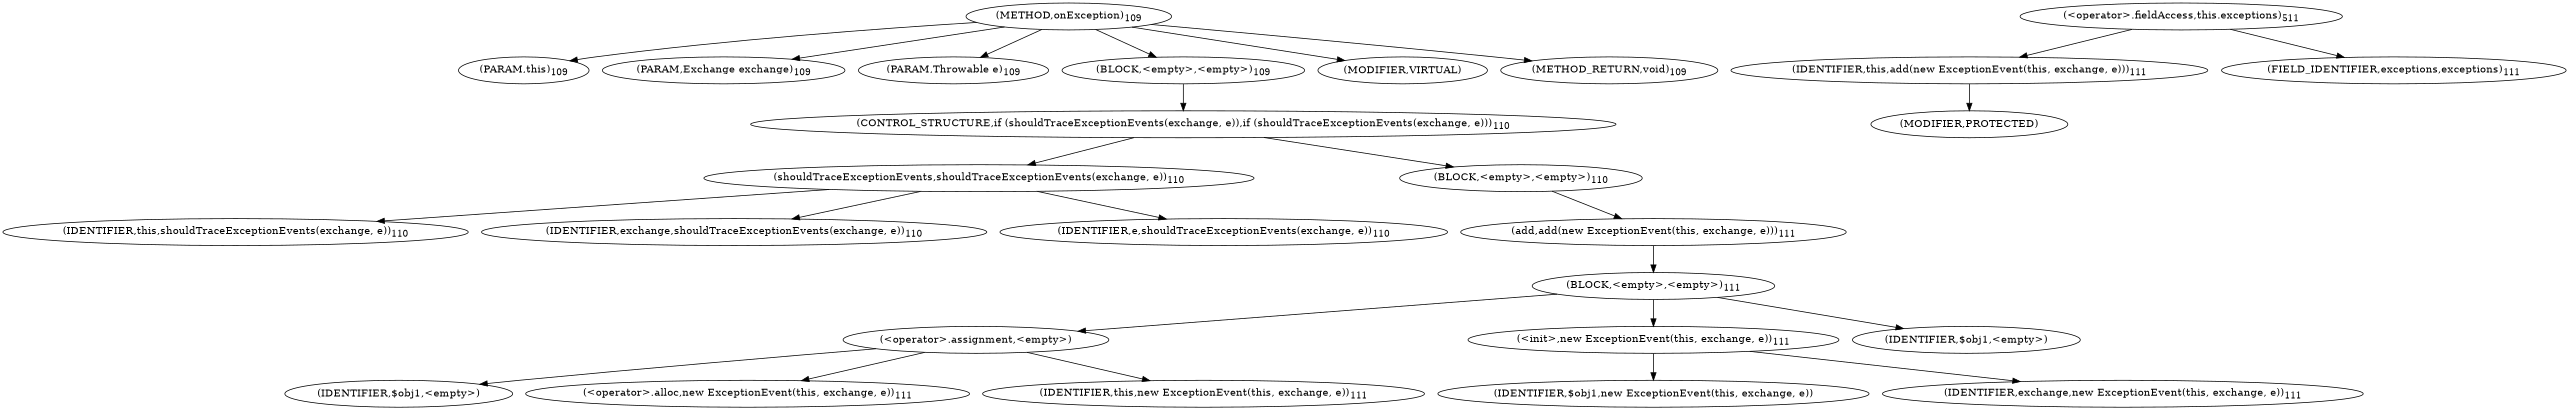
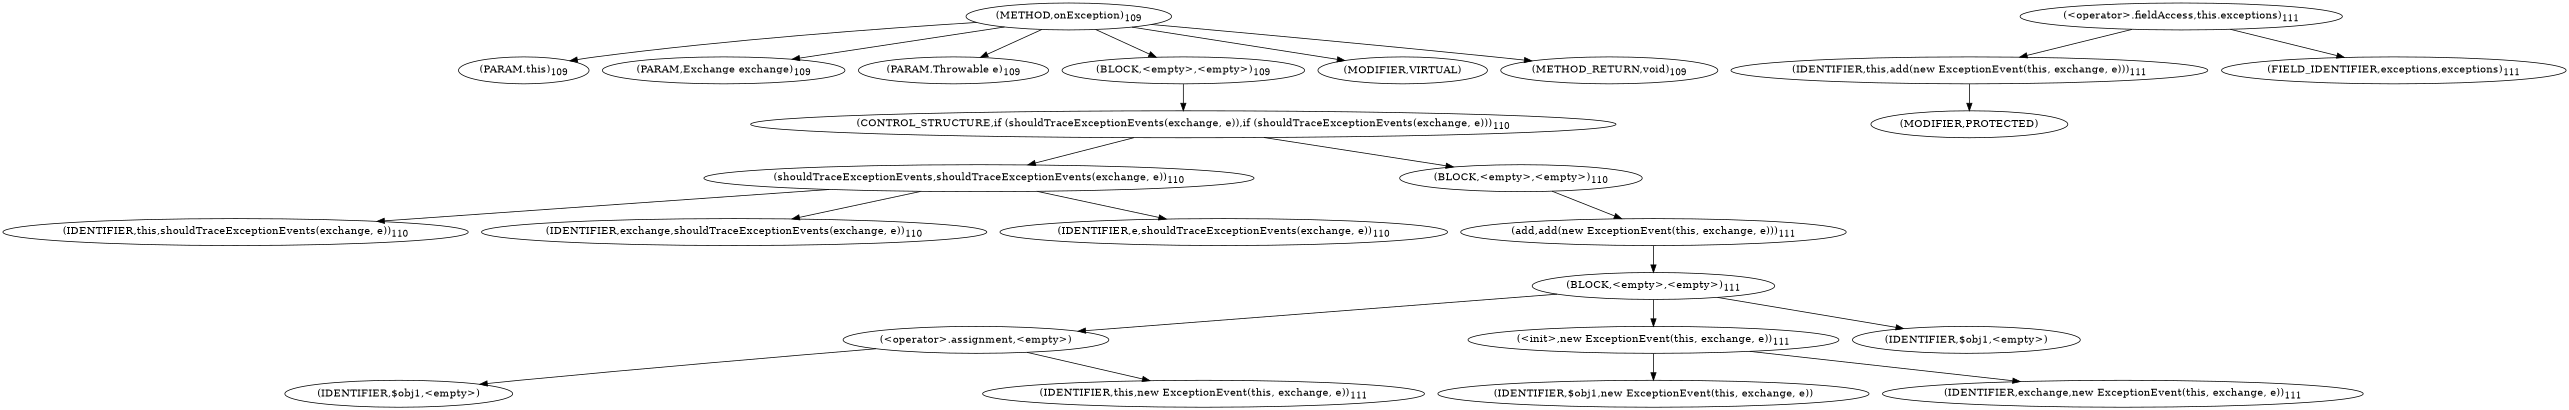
  digraph {
    n1 [label=<(METHOD,onException)<SUB>109</SUB>>]
    n2 [label=<(PARAM,this)<SUB>109</SUB>>]
    n3 [label=<(PARAM,Exchange exchange)<SUB>109</SUB>>]
    n4 [label=<(PARAM,Throwable e)<SUB>109</SUB>>]
    n5 [label=<(BLOCK,&lt;empty&gt;,&lt;empty&gt;)<SUB>109</SUB>>]
    n6 [label=<(MODIFIER,VIRTUAL)>]
    n7 [label=<(METHOD_RETURN,void)<SUB>109</SUB>>]
    n8 [label=<(CONTROL_STRUCTURE,if (shouldTraceExceptionEvents(exchange, e)),if (shouldTraceExceptionEvents(exchange, e)))<SUB>110</SUB>>]
    n9 [label=<(MODIFIER,PROTECTED)>]
    n10 [label=<(shouldTraceExceptionEvents,shouldTraceExceptionEvents(exchange, e))<SUB>110</SUB>>]
    n11 [label=<(BLOCK,&lt;empty&gt;,&lt;empty&gt;)<SUB>110</SUB>>]
    n12 [label=<(IDENTIFIER,this,shouldTraceExceptionEvents(exchange, e))<SUB>110</SUB>>]
    n13 [label=<(IDENTIFIER,exchange,shouldTraceExceptionEvents(exchange, e))<SUB>110</SUB>>]
    n14 [label=<(IDENTIFIER,e,shouldTraceExceptionEvents(exchange, e))<SUB>110</SUB>>]
    n15 [label=<(add,add(new ExceptionEvent(this, exchange, e)))<SUB>111</SUB>>]
    n16 [label=<(BLOCK,&lt;empty&gt;,&lt;empty&gt;)<SUB>111</SUB>>]
-   n17 [label=<(&lt;operator&gt;.fieldAccess,this.exceptions)<SUB>511</SUB>>]
+   n17 [label=<(&lt;operator&gt;.fieldAccess,this.exceptions)<SUB>111</SUB>>]
    n18 [label=<(IDENTIFIER,this,add(new ExceptionEvent(this, exchange, e)))<SUB>111</SUB>>]
    n19 [label=<(FIELD_IDENTIFIER,exceptions,exceptions)<SUB>111</SUB>>]
    n20 [label=<(&lt;operator&gt;.assignment,&lt;empty&gt;)>]
    n21 [label=<(&lt;init&gt;,new ExceptionEvent(this, exchange, e))<SUB>111</SUB>>]
    n22 [label=<(IDENTIFIER,$obj1,&lt;empty&gt;)>]
    n23 [label=<(IDENTIFIER,$obj1,&lt;empty&gt;)>]
-   n24 [label=<(&lt;operator&gt;.alloc,new ExceptionEvent(this, exchange, e))<SUB>111</SUB>>]
    n25 [label=<(IDENTIFIER,this,new ExceptionEvent(this, exchange, e))<SUB>111</SUB>>]
    n26 [label=<(IDENTIFIER,$obj1,new ExceptionEvent(this, exchange, e))>]
    n27 [label=<(IDENTIFIER,exchange,new ExceptionEvent(this, exchange, e))<SUB>111</SUB>>]
    n1 -> n2
    n1 -> n3
    n1 -> n4
    n1 -> n5
    n1 -> n6
    n1 -> n7
    n5 -> n8
    n8 -> n10
    n8 -> n11
    n10 -> n12
    n10 -> n13
    n10 -> n14
    n11 -> n15
    n15 -> n16
    n16 -> n20
    n16 -> n21
    n16 -> n22
    n17 -> n18
    n17 -> n19
    n18 -> n9
    n20 -> n23
-   n20 -> n24
    n20 -> n25
    n21 -> n26
    n21 -> n27
  }
